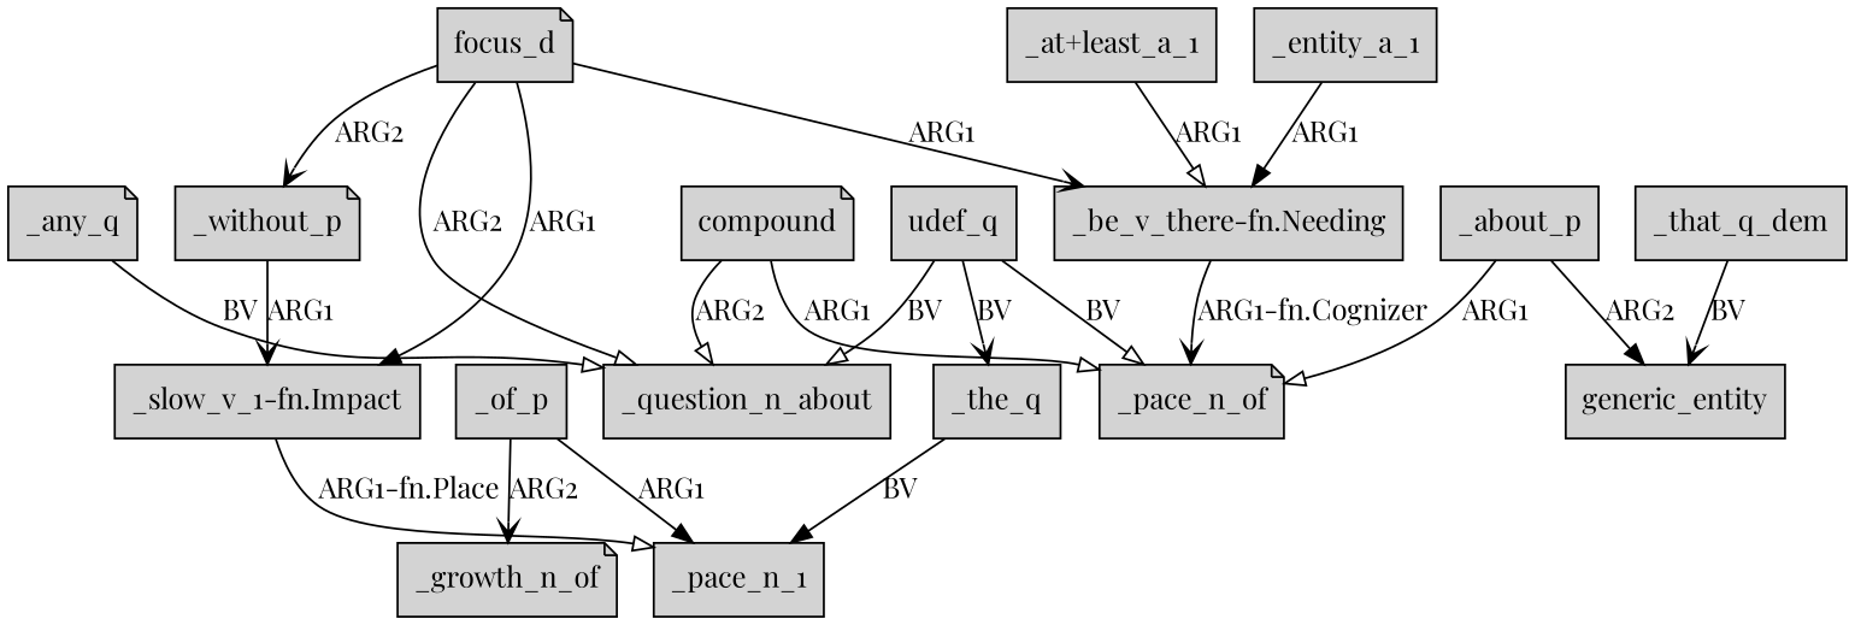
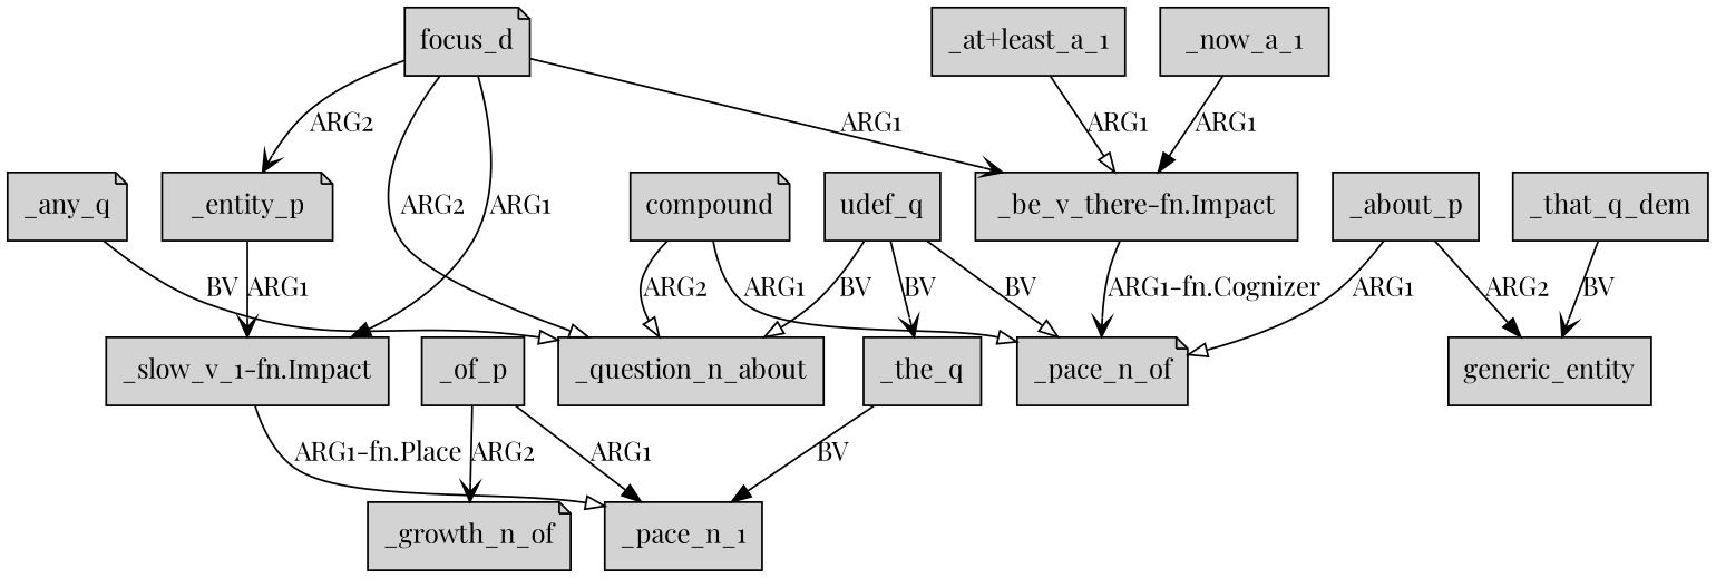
  digraph {
    fontname="Playfair Display"
    node [fontname="Playfair Display" shape=box style=filled]
    edge [arrowhead=onormal fontname="Playfair Display"]
    compound [shape=note]
    _question_n_about
    n3 [label=_pace_n_of shape=note]
    _about_p
    generic_entity
    _the_q
    _pace_n_1
    _of_p
    _growth_n_of [shape=note]
    focus_d [shape=note]
-   _without_p [shape=note]
-   "_be_v_there-fn.Needing"
+   _without_p [shape=note label=_entity_p]
+   "_be_v_there-fn.Needing" [label="_be_v_there-fn.Impact"]
    "_slow_v_1-fn.Impact"
    udef_q
    "_at+least_a_1"
    _any_q [shape=note]
    _that_q_dem
-   _now_a_1 [label=_entity_a_1]
+   _now_a_1
    compound -> _question_n_about [label=ARG2]
    compound -> n3 [label=ARG1]
    _about_p -> n3 [label=ARG1]
    _about_p -> generic_entity [arrowhead=normal label=ARG2]
    _the_q -> _pace_n_1 [arrowhead=normal label=BV]
    _of_p -> _pace_n_1 [arrowhead=normal label=ARG1]
    _of_p -> _growth_n_of [arrowhead=vee label=ARG2]
    focus_d -> _question_n_about [label=ARG2]
    focus_d -> _without_p [arrowhead=vee label=ARG2]
    focus_d -> "_be_v_there-fn.Needing" [arrowhead=vee label=ARG1]
    focus_d -> "_slow_v_1-fn.Impact" [arrowhead=normal label=ARG1]
    _without_p -> "_slow_v_1-fn.Impact" [arrowhead=vee label=ARG1]
    "_be_v_there-fn.Needing" -> n3 [arrowhead=vee label="ARG1-fn.Cognizer"]
    "_slow_v_1-fn.Impact" -> _pace_n_1 [label="ARG1-fn.Place"]
    udef_q -> _question_n_about [label=BV]
    udef_q -> n3 [label=BV]
    udef_q -> _the_q [arrowhead=vee label=BV]
    "_at+least_a_1" -> "_be_v_there-fn.Needing" [label=ARG1]
    _any_q -> _question_n_about [label=BV]
    _that_q_dem -> generic_entity [arrowhead=vee label=BV]
    _now_a_1 -> "_be_v_there-fn.Needing" [arrowhead=normal label=ARG1]
  }
